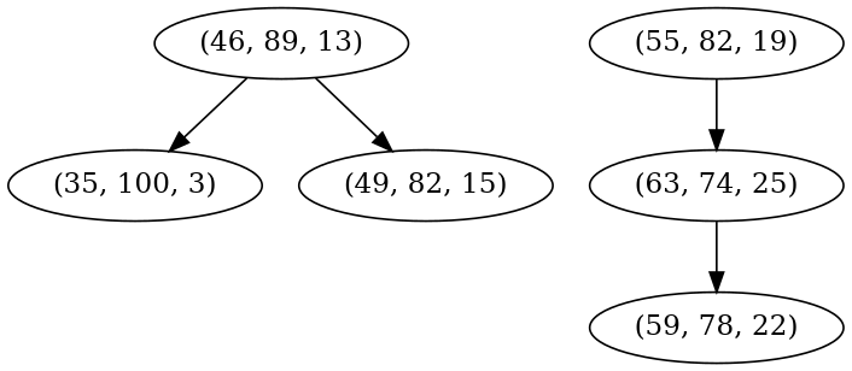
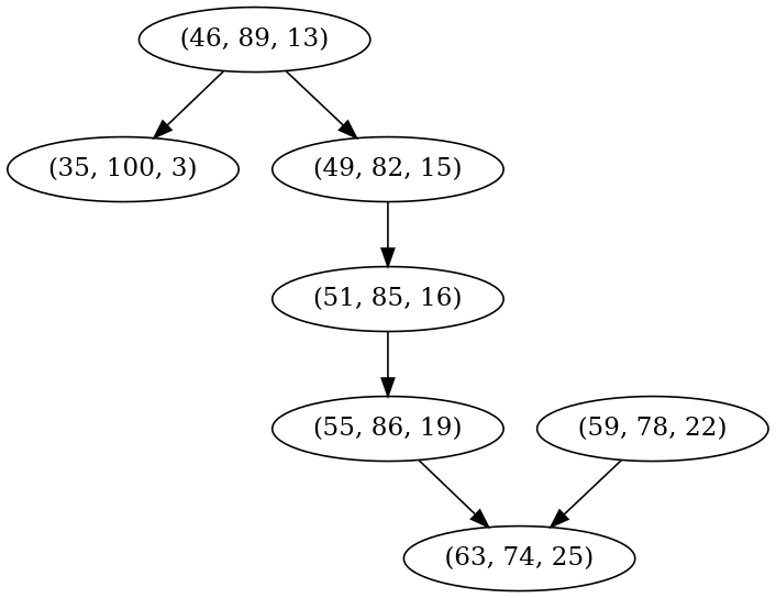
  digraph {
    fontname="DejaVu Serif"
    node [fontname="DejaVu Serif"]
    edge [fontname="DejaVu Serif"]
    "(46, 89, 13)"
    "(35, 100, 3)"
    n3 [label="(49, 82, 15)"]
-   "(55, 82, 19)"
+   "(51, 85, 16)"
+   "(55, 82, 19)" [label="(55, 86, 19)"]
    "(63, 74, 25)"
    "(59, 78, 22)"
    "(46, 89, 13)" -> "(35, 100, 3)"
    "(46, 89, 13)" -> n3
+   n3 -> "(51, 85, 16)"
+   "(51, 85, 16)" -> "(55, 82, 19)"
    "(55, 82, 19)" -> "(63, 74, 25)"
-   "(63, 74, 25)" -> "(59, 78, 22)"
+   "(59, 78, 22)" -> "(63, 74, 25)"
  }
